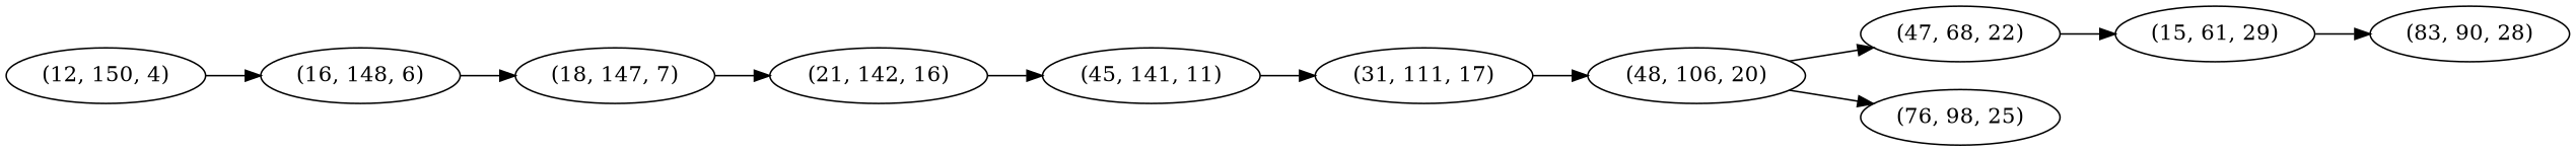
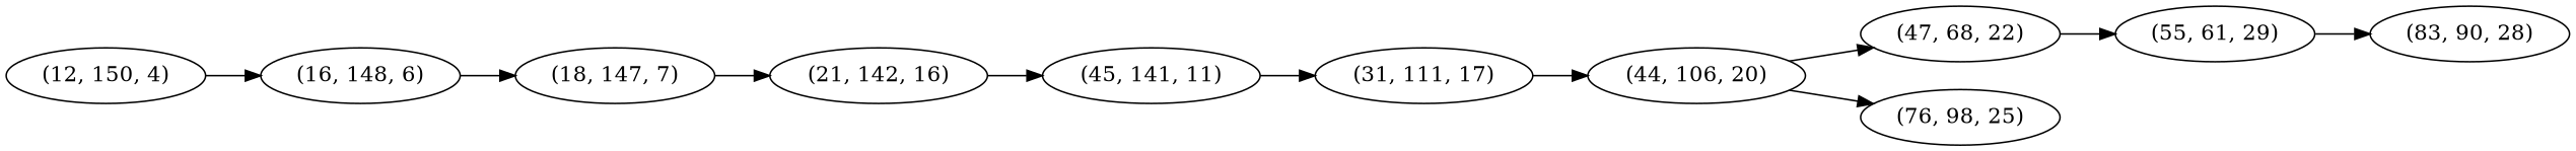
  digraph {
    rankdir=LR
    "(12, 150, 4)"
    "(16, 148, 6)"
    "(18, 147, 7)"
    n4 [label="(21, 142, 16)"]
    n5 [label="(45, 141, 11)"]
    n6 [label="(31, 111, 17)"]
-   "(44, 106, 20)" [label="(48, 106, 20)"]
+   "(44, 106, 20)"
    "(47, 68, 22)"
    "(76, 98, 25)"
-   "(55, 61, 29)" [label="(15, 61, 29)"]
+   "(55, 61, 29)"
    "(83, 90, 28)"
    "(12, 150, 4)" -> "(16, 148, 6)"
    "(16, 148, 6)" -> "(18, 147, 7)"
    "(18, 147, 7)" -> n4
    n4 -> n5
    n5 -> n6
    n6 -> "(44, 106, 20)"
    "(44, 106, 20)" -> "(47, 68, 22)"
    "(44, 106, 20)" -> "(76, 98, 25)"
    "(47, 68, 22)" -> "(55, 61, 29)"
    "(55, 61, 29)" -> "(83, 90, 28)"
  }
